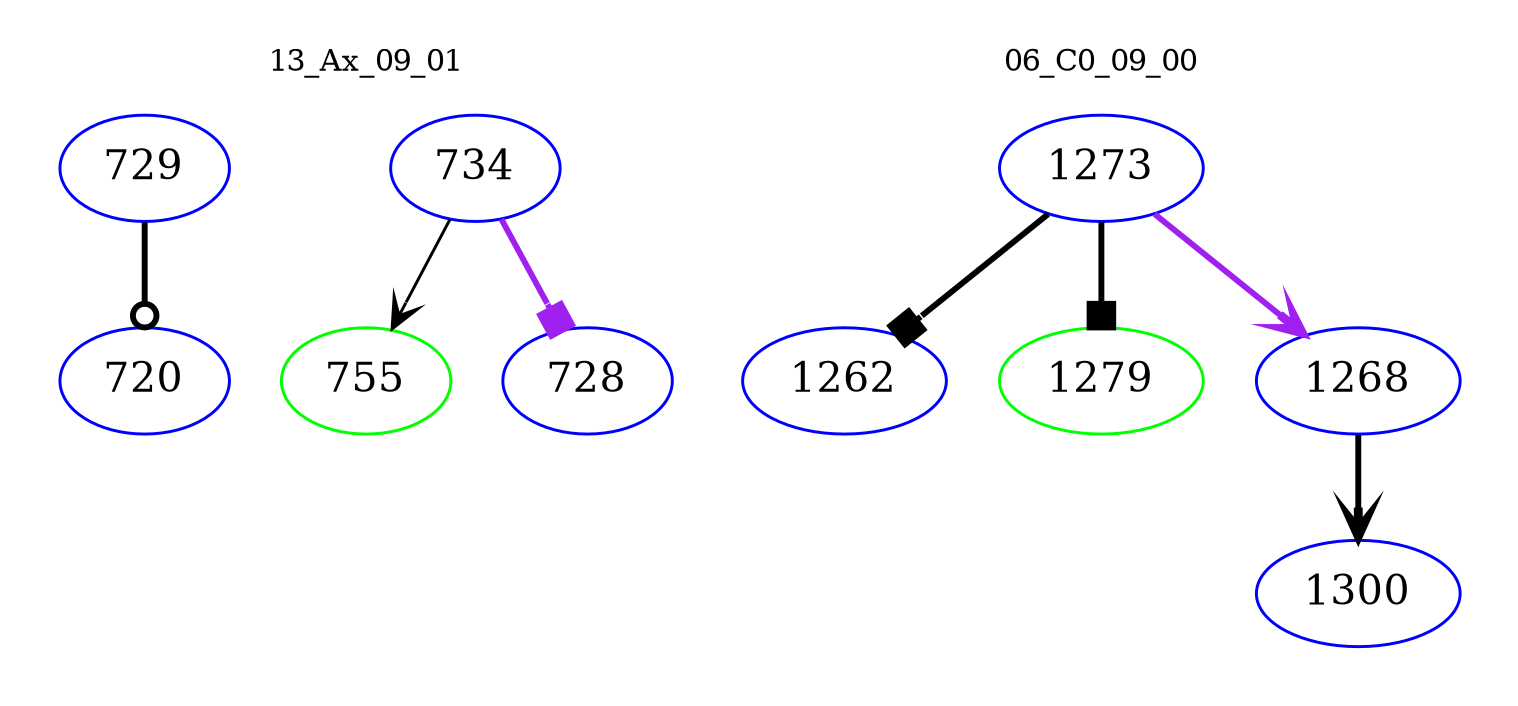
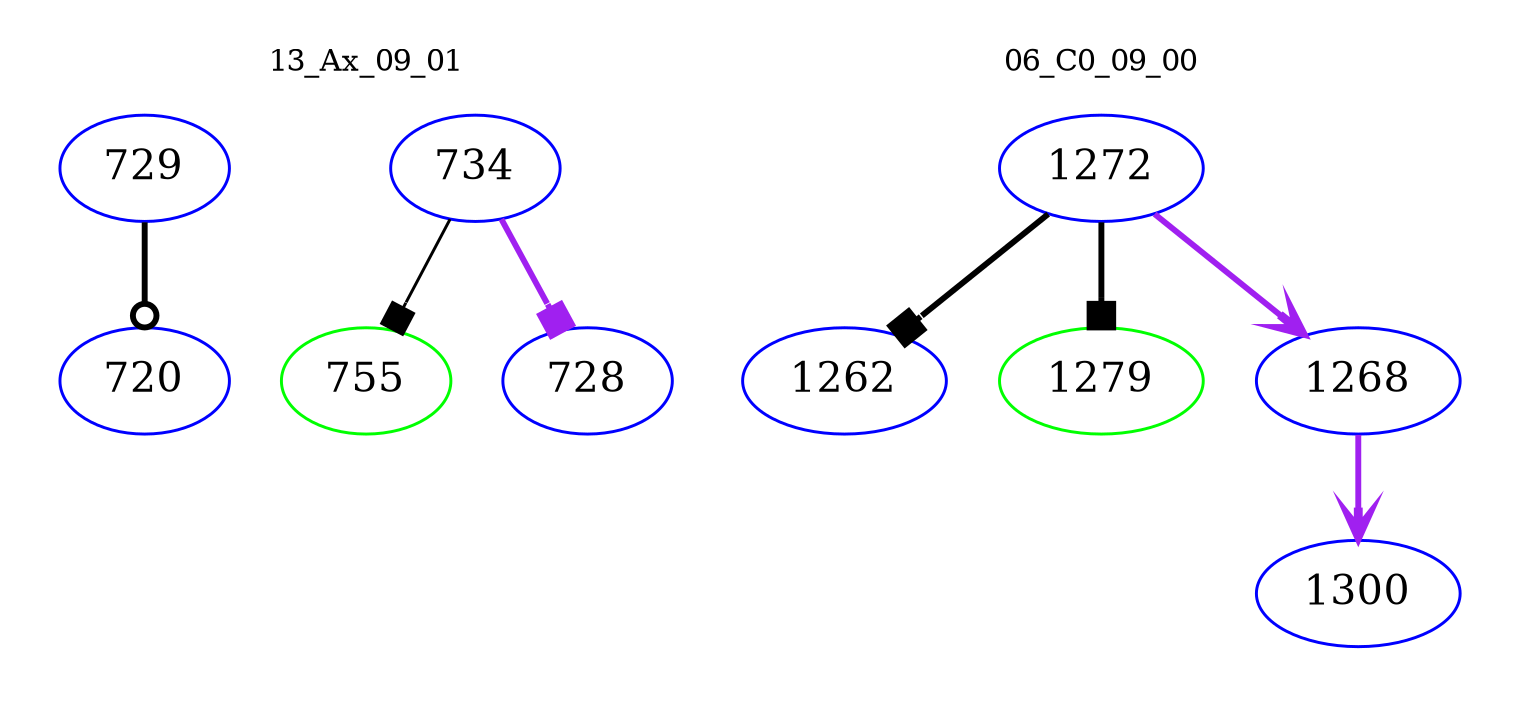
  digraph {
    node [color=blue]
    edge [arrowhead=vee color=black style=bold]
    n1 [label=734]
    n2 [label=729]
    n3 [color=green label=755]
    n4 [label=728]
    n5 [label=720]
-   n6 [label=1273]
+   n6 [label=1272]
    n7 [label=1262]
    n8 [color=green label=1279]
    n9 [label=1268]
    n10 [label=1300]
    subgraph cluster_1 {
      color=white
      fontsize=10
      label="13_Ax_09_01"
      n1
      n2
      n3
      n4
      n5
    }
    subgraph cluster_2 {
      color=white
      fontsize=10
      label="06_C0_09_00"
      n6
      n7
      n8
      n9
      n10
    }
-   n1 -> n3 [style=solid]
+   n1 -> n3 [arrowhead=box style=solid]
    n1 -> n4 [arrowhead=box color=purple]
    n2 -> n5 [arrowhead=odot]
    n6 -> n7 [arrowhead=box]
    n6 -> n8 [arrowhead=box]
    n6 -> n9 [color=purple]
-   n9 -> n10
+   n9 -> n10 [color=purple]
  }
